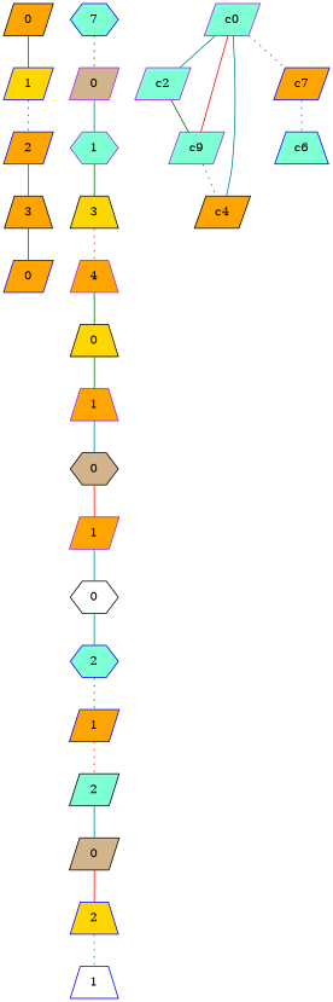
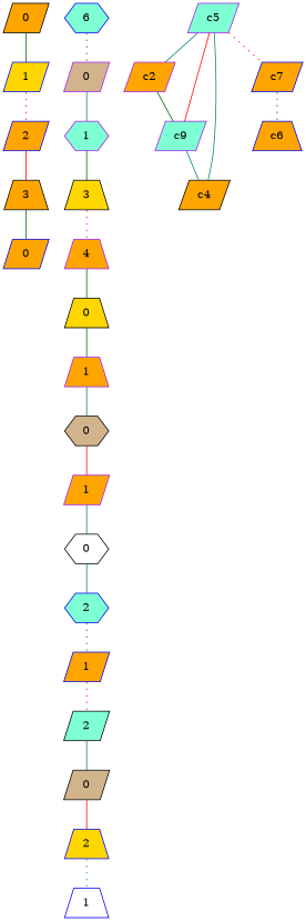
  graph {
    node [color=blue fillcolor=orange shape=parallelogram style=filled]
    edge [color=teal]
    n1 [color=black label=0]
    n2 [fillcolor=gold label=1]
    n3 [label=2]
    n4 [color=black label=3 shape=trapezium]
    n5 [label=0]
-   n6 [fillcolor=aquamarine label=7 shape=hexagon]
+   n6 [fillcolor=aquamarine label=6 shape=hexagon]
    n7 [color=purple fillcolor=tan label=0]
    n8 [color=purple fillcolor=aquamarine label=1 shape=hexagon]
    n9 [color=black fillcolor=gold label=3 shape=trapezium]
    n10 [color=purple label=4 shape=trapezium]
    n11 [color=black fillcolor=gold label=0 shape=trapezium]
    n12 [color=purple label=1 shape=trapezium]
    n13 [color=black fillcolor=tan label=0 shape=hexagon]
    n14 [color=purple label=1]
    n15 [color=black fillcolor=white label=0 shape=hexagon]
    n16 [fillcolor=aquamarine label=2 shape=hexagon]
    n17 [label=1]
    n18 [color=black fillcolor=aquamarine label=2]
    n19 [color=black fillcolor=tan label=0]
    n20 [fillcolor=gold label=2 shape=trapezium]
    n21 [fillcolor=white label=1 shape=trapezium]
-   c0 [color=purple fillcolor=aquamarine]
-   c2 [color=purple fillcolor=aquamarine]
+   c0 [color=purple fillcolor=aquamarine label=c5]
+   c2 [color=purple]
    n24 [color=purple fillcolor=aquamarine label=c9]
    c4 [color=black]
    n26 [label=c7]
-   c6 [fillcolor=aquamarine shape=trapezium]
+   c6 [shape=trapezium]
    n1 -- n2 [color=darkgreen]
    n2 -- n3 [color=red style=dotted]
    n3 -- n4 [color=red]
    n4 -- n5 [color=darkgreen]
    n6 -- n7 [color=darkgreen style=dotted]
    n7 -- n8
    n8 -- n9 [color=darkgreen]
    n9 -- n10 [color=red style=dotted]
    n10 -- n11 [color=darkgreen]
    n11 -- n12 [color=darkgreen]
    n12 -- n13
    n13 -- n14 [color=red]
    n14 -- n15
    n15 -- n16
    n16 -- n17 [color=darkgreen style=dotted]
    n17 -- n18 [color=red style=dotted]
    n18 -- n19
    n19 -- n20 [color=red]
    n20 -- n21 [style=dotted]
    c0 -- c2
    c0 -- n24 [color=red]
    c0 -- c4
    c0 -- n26 [color=red style=dotted]
    c2 -- n24 [color=darkgreen]
-   n24 -- c4 [style=dotted]
-   n26 -- c6 [style=dotted]
+   n24 -- c4 [style=solid]
+   n26 -- c6 [color=darkgreen style=dotted]
  }
